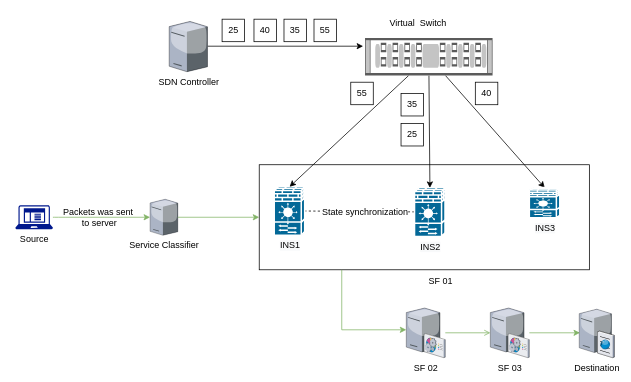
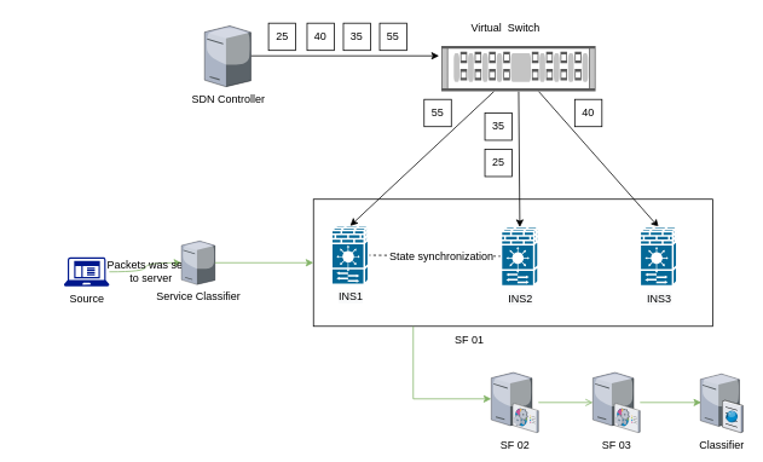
  <mxCell id="0" />
  <mxCell id="1" parent="0" />
  <mxCell id="2" value="" style="rounded=0;whiteSpace=wrap;html=1;" parent="1" vertex="1"><mxGeometry x="345" y="219" width="440" height="140" as="geometry" /></mxCell>
  <mxCell id="3" value="" style="edgeStyle=none;rounded=0;orthogonalLoop=1;jettySize=auto;html=1;endArrow=none;endFill=0;dashed=1;" parent="1" source="5" target="6" edge="1"><mxGeometry relative="1" as="geometry" /></mxCell>
  <mxCell id="4" value="&lt;font style=&quot;font-size: 12px&quot;&gt;State synchronization&lt;/font&gt;" style="text;html=1;resizable=0;points=[];align=center;verticalAlign=middle;labelBackgroundColor=#ffffff;" vertex="1" connectable="0" parent="3"><mxGeometry x="-0.257" y="2" relative="1" as="geometry"><mxPoint x="-12" y="-1.5" as="offset" /></mxGeometry></mxCell>
  <mxCell id="5" value="&lt;span style=&quot;white-space: normal ; background-color: rgb(248 , 249 , 250)&quot;&gt;INS2&lt;/span&gt;" style="shape=mxgraph.cisco.controllers_and_modules.firewall_service_module_(fwsm);html=1;dashed=0;fillColor=#036897;strokeColor=#ffffff;strokeWidth=2;verticalLabelPosition=bottom;verticalAlign=top;labelBackgroundColor=#ffffff;" parent="1" vertex="1"><mxGeometry x="552" y="249.5" width="41" height="65" as="geometry" /></mxCell>
  <mxCell id="6" value="&lt;span style=&quot;white-space: normal ; background-color: rgb(248 , 249 , 250)&quot;&gt;INS1&lt;/span&gt;" style="shape=mxgraph.cisco.controllers_and_modules.firewall_service_module_(fwsm);html=1;dashed=0;fillColor=#036897;strokeColor=#ffffff;strokeWidth=2;verticalLabelPosition=bottom;verticalAlign=top;labelBackgroundColor=#ffffff;" parent="1" vertex="1"><mxGeometry x="365" y="248" width="41" height="65" as="geometry" /></mxCell>
  <mxCell id="7" style="edgeStyle=none;rounded=0;html=1;endArrow=open;endFill=1;jettySize=auto;orthogonalLoop=1;fillColor=#d5e8d4;strokeColor=#82b366;" parent="1" source="8" target="10" edge="1"><mxGeometry relative="1" as="geometry" /></mxCell>
  <mxCell id="8" value="SF 02" style="verticalLabelPosition=bottom;aspect=fixed;html=1;verticalAlign=top;strokeColor=none;align=center;outlineConnect=0;shape=mxgraph.citrix.command_center;" parent="1" vertex="1"><mxGeometry x="541" y="410" width="52" height="66" as="geometry" /></mxCell>
  <mxCell id="9" style="edgeStyle=none;rounded=0;html=1;endArrow=classic;endFill=1;jettySize=auto;orthogonalLoop=1;fillColor=#d5e8d4;strokeColor=#82b366;" parent="1" source="10" edge="1"><mxGeometry relative="1" as="geometry"><mxPoint x="772.5" y="443" as="targetPoint" /></mxGeometry></mxCell>
  <mxCell id="10" value="SF 03" style="verticalLabelPosition=bottom;aspect=fixed;html=1;verticalAlign=top;strokeColor=none;align=center;outlineConnect=0;shape=mxgraph.citrix.command_center;" parent="1" vertex="1"><mxGeometry x="653" y="410" width="52" height="66" as="geometry" /></mxCell>
  <mxCell id="11" style="edgeStyle=orthogonalEdgeStyle;rounded=0;orthogonalLoop=1;jettySize=auto;html=1;entryX=-0.015;entryY=0.22;entryDx=0;entryDy=0;entryPerimeter=0;" parent="1" source="12" target="21" edge="1"><mxGeometry relative="1" as="geometry"><Array as="points"><mxPoint x="275" y="61" /><mxPoint x="275" y="61" /></Array></mxGeometry></mxCell>
  <mxCell id="12" value="SDN Controller" style="verticalLabelPosition=bottom;aspect=fixed;html=1;verticalAlign=top;strokeColor=none;align=center;outlineConnect=0;shape=mxgraph.citrix.license_server;" parent="1" vertex="1"><mxGeometry x="225" y="28" width="51" height="67" as="geometry" /></mxCell>
  <mxCell id="13" style="edgeStyle=orthogonalEdgeStyle;curved=1;rounded=0;html=1;startArrow=none;startFill=0;endArrow=classic;endFill=1;jettySize=auto;orthogonalLoop=1;fillColor=#d5e8d4;strokeColor=#82b366;" parent="1" source="15" target="16" edge="1"><mxGeometry relative="1" as="geometry" /></mxCell>
  <mxCell id="14" value="&lt;font style=&quot;font-size: 12px;&quot;&gt;Packets was sent&lt;br style=&quot;font-size: 12px;&quot;&gt;&amp;nbsp;to server&lt;/font&gt;" style="text;html=1;resizable=0;points=[];align=center;verticalAlign=middle;labelBackgroundColor=none;fontSize=12;" parent="13" vertex="1" connectable="0"><mxGeometry x="-0.22" y="2" relative="1" as="geometry"><mxPoint x="8.5" y="1" as="offset" /></mxGeometry></mxCell>
- <mxCell id="15" value="Source" style="shadow=0;dashed=0;html=1;strokeColor=none;labelPosition=center;verticalLabelPosition=bottom;verticalAlign=top;align=center;shape=mxgraph.mscae.enterprise.client_application;fillColor=#00188D;" parent="1" vertex="1"><mxGeometry x="20" y="273" width="50" height="32" as="geometry" /></mxCell>
+ <mxCell id="15" value="Source" style="shadow=0;dashed=0;html=1;strokeColor=none;labelPosition=center;verticalLabelPosition=bottom;verticalAlign=top;align=center;shape=mxgraph.mscae.enterprise.client_application;fillColor=#00188D;" parent="1" vertex="1"><mxGeometry x="70" y="283" width="50" height="32" as="geometry" /></mxCell>
  <mxCell id="16" value="Service Classifier" style="verticalLabelPosition=bottom;aspect=fixed;html=1;verticalAlign=top;strokeColor=none;align=center;outlineConnect=0;shape=mxgraph.citrix.license_server;" parent="1" vertex="1"><mxGeometry x="199.5" y="265" width="37" height="48" as="geometry" /></mxCell>
- <mxCell id="17" value="&lt;font style=&quot;font-size: 12px&quot;&gt;Destination&lt;br&gt;&lt;/font&gt;&lt;br&gt;" style="verticalLabelPosition=bottom;aspect=fixed;html=1;verticalAlign=top;strokeColor=none;align=center;outlineConnect=0;shape=mxgraph.citrix.cache_server;labelBackgroundColor=none;fontSize=8;" parent="1" vertex="1"><mxGeometry x="771.5" y="410" width="46.71" height="66" as="geometry" /></mxCell>
+ <mxCell id="17" value="&lt;font style=&quot;font-size: 12px&quot;&gt;Classifier&lt;br&gt;&lt;/font&gt;&lt;br&gt;" style="verticalLabelPosition=bottom;aspect=fixed;html=1;verticalAlign=top;strokeColor=none;align=center;outlineConnect=0;shape=mxgraph.citrix.cache_server;labelBackgroundColor=none;fontSize=8;" parent="1" vertex="1"><mxGeometry x="771.5" y="410" width="46.71" height="66" as="geometry" /></mxCell>
  <mxCell id="18" style="rounded=0;orthogonalLoop=1;jettySize=auto;html=1;entryX=0.5;entryY=0.005;entryDx=0;entryDy=0;entryPerimeter=0;" parent="1" source="21" target="6" edge="1"><mxGeometry relative="1" as="geometry" /></mxCell>
  <mxCell id="19" style="edgeStyle=none;rounded=0;orthogonalLoop=1;jettySize=auto;html=1;entryX=0.5;entryY=0.005;entryDx=0;entryDy=0;entryPerimeter=0;" parent="1" source="21" target="5" edge="1"><mxGeometry relative="1" as="geometry" /></mxCell>
  <mxCell id="20" style="edgeStyle=none;rounded=0;orthogonalLoop=1;jettySize=auto;html=1;entryX=0.5;entryY=0.005;entryDx=0;entryDy=0;entryPerimeter=0;" parent="1" source="21" target="27" edge="1"><mxGeometry relative="1" as="geometry" /></mxCell>
  <mxCell id="21" value="" style="shape=mxgraph.rack.cisco.cisco_nexus_3016_switch;html=1;labelPosition=right;align=left;spacingLeft=15;dashed=0;shadow=0;fillColor=#ffffff;dashPattern=1 1;" parent="1" vertex="1"><mxGeometry x="486" y="50" width="170" height="50" as="geometry" /></mxCell>
  <mxCell id="22" value="Virtual&amp;nbsp; Switch" style="text;html=1;strokeColor=none;fillColor=none;align=center;verticalAlign=middle;whiteSpace=wrap;rounded=0;dashed=1;dashPattern=1 1;" parent="1" vertex="1"><mxGeometry x="507" y="20" width="100" height="20" as="geometry" /></mxCell>
  <mxCell id="23" value="25" style="rounded=0;whiteSpace=wrap;html=1;" parent="1" vertex="1"><mxGeometry x="295.5" y="25" width="30" height="30" as="geometry" /></mxCell>
  <mxCell id="24" value="40" style="rounded=0;whiteSpace=wrap;html=1;" parent="1" vertex="1"><mxGeometry x="338" y="25" width="30" height="30" as="geometry" /></mxCell>
  <mxCell id="25" value="35" style="rounded=0;whiteSpace=wrap;html=1;" parent="1" vertex="1"><mxGeometry x="378" y="25" width="30" height="30" as="geometry" /></mxCell>
  <mxCell id="26" value="55" style="rounded=0;whiteSpace=wrap;html=1;" parent="1" vertex="1"><mxGeometry x="418" y="25" width="30" height="30" as="geometry" /></mxCell>
- <mxCell id="27" value="&lt;span style=&quot;white-space: normal ; background-color: rgb(248 , 249 , 250)&quot;&gt;INS3&lt;/span&gt;" style="shape=mxgraph.cisco.controllers_and_modules.firewall_service_module_(fwsm);html=1;dashed=0;fillColor=#036897;strokeColor=#ffffff;strokeWidth=2;verticalLabelPosition=bottom;verticalAlign=top;labelBackgroundColor=#ffffff;" parent="1" vertex="1"><mxGeometry x="705" y="249.5" width="41" height="40" as="geometry" /></mxCell>
+ <mxCell id="27" value="&lt;span style=&quot;white-space: normal ; background-color: rgb(248 , 249 , 250)&quot;&gt;INS3&lt;/span&gt;" style="shape=mxgraph.cisco.controllers_and_modules.firewall_service_module_(fwsm);html=1;dashed=0;fillColor=#036897;strokeColor=#ffffff;strokeWidth=2;verticalLabelPosition=bottom;verticalAlign=top;labelBackgroundColor=#ffffff;" parent="1" vertex="1"><mxGeometry x="705" y="249.5" width="41" height="65" as="geometry" /></mxCell>
  <mxCell id="28" value="40" style="rounded=0;whiteSpace=wrap;html=1;" parent="1" vertex="1"><mxGeometry x="633" y="109" width="30" height="30" as="geometry" /></mxCell>
  <mxCell id="29" value="55" style="rounded=0;whiteSpace=wrap;html=1;" parent="1" vertex="1"><mxGeometry x="467" y="109" width="30" height="30" as="geometry" /></mxCell>
  <mxCell id="30" value="35" style="rounded=0;whiteSpace=wrap;html=1;" parent="1" vertex="1"><mxGeometry x="534" y="124" width="30" height="30" as="geometry" /></mxCell>
  <mxCell id="31" value="25" style="rounded=0;whiteSpace=wrap;html=1;" parent="1" vertex="1"><mxGeometry x="534" y="164" width="30" height="30" as="geometry" /></mxCell>
  <mxCell id="32" style="edgeStyle=orthogonalEdgeStyle;rounded=0;html=1;endArrow=classic;endFill=1;jettySize=auto;orthogonalLoop=1;fillColor=#d5e8d4;strokeColor=#82b366;exitX=0.25;exitY=1;exitDx=0;exitDy=0;" parent="1" source="2" target="8" edge="1"><mxGeometry relative="1" as="geometry"><mxPoint x="455" y="439" as="sourcePoint" /><mxPoint x="525" y="443" as="targetPoint" /><Array as="points"><mxPoint x="455" y="439" /></Array></mxGeometry></mxCell>
- <mxCell id="33" value="SF 01" style="text;html=1;resizable=0;points=[];autosize=1;align=left;verticalAlign=top;spacingTop=-4;" parent="1" vertex="1"><mxGeometry x="569" y="365" width="50" height="20" as="geometry" /></mxCell>
+ <mxCell id="33" value="SF 01" style="text;html=1;resizable=0;points=[];autosize=1;align=left;verticalAlign=top;spacingTop=-4;" parent="1" vertex="1"><mxGeometry x="499" y="365" width="50" height="20" as="geometry" /></mxCell>
  <mxCell id="34" style="edgeStyle=orthogonalEdgeStyle;rounded=0;html=1;endArrow=classic;endFill=1;jettySize=auto;orthogonalLoop=1;fillColor=#d5e8d4;strokeColor=#82b366;entryX=0;entryY=0.5;entryDx=0;entryDy=0;" parent="1" source="16" target="2" edge="1"><mxGeometry relative="1" as="geometry"><mxPoint x="221.5" y="289" as="sourcePoint" /><mxPoint x="324.5" y="289" as="targetPoint" /><Array as="points" /></mxGeometry></mxCell>
